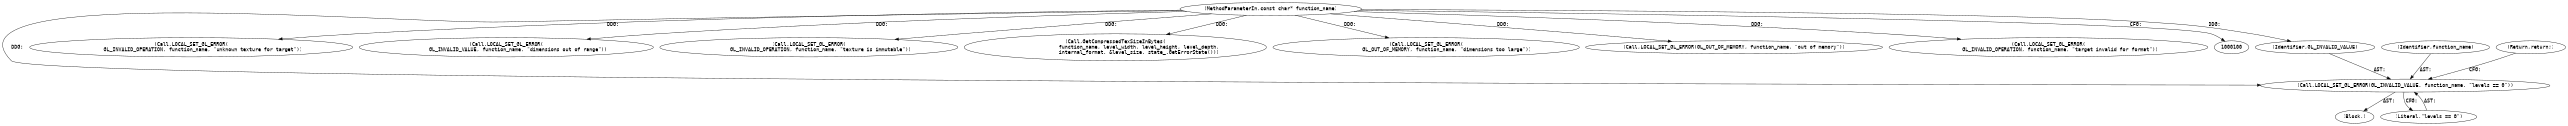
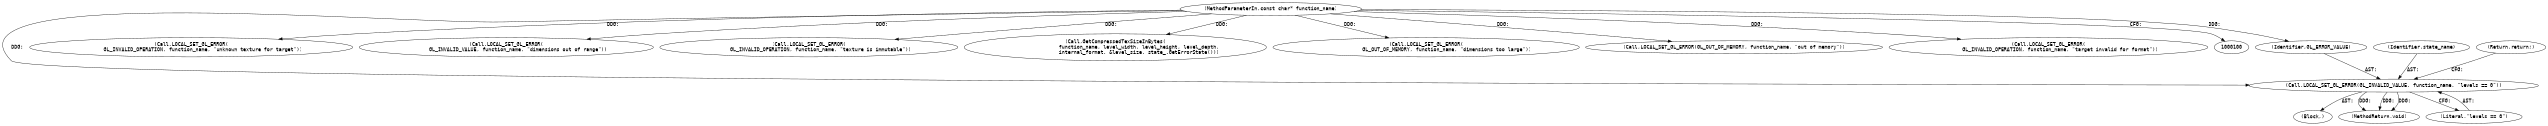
  digraph {
    fontname="DejaVu Sans Mono"
    node [fontname="DejaVu Sans Mono"]
    edge [fontname="DejaVu Sans Mono"]
    n1 [label="(Call,LOCAL_SET_GL_ERROR(GL_INVALID_VALUE, function_name, \"levels == 0\"))"]
    n2 [label="(Block,)"]
+   n3 [label="(MethodReturn,void)"]
    n4 [label="(Literal,\"levels == 0\")"]
    n5 [label="(MethodParameterIn,const char* function_name)"]
    n6 [label="(Call,LOCAL_SET_GL_ERROR(\n        GL_INVALID_OPERATION, function_name, \"unknown texture for target\"))"]
    n7 [label="(Call,LOCAL_SET_GL_ERROR(\n        GL_INVALID_VALUE, function_name, \"dimensions out of range\"))"]
    n8 [label="(Call,LOCAL_SET_GL_ERROR(\n        GL_INVALID_OPERATION, function_name, \"texture is immutable\"))"]
    n9 [label="(Call,GetCompressedTexSizeInBytes(\n                function_name, level_width, level_height, level_depth,\n                internal_format, &level_size, state_.GetErrorState()))"]
    n10 [label="(Call,LOCAL_SET_GL_ERROR(\n              GL_OUT_OF_MEMORY, function_name, \"dimensions too large\"))"]
    n11 [label="(Call,LOCAL_SET_GL_ERROR(GL_OUT_OF_MEMORY, function_name, \"out of memory\"))"]
    n12 [label="(Call,LOCAL_SET_GL_ERROR(\n        GL_INVALID_OPERATION, function_name, \"target invalid for format\"))"]
    1000100
-   n14 [label="(Identifier,GL_INVALID_VALUE)"]
-   n15 [label="(Identifier,function_name)"]
+   n14 [label="(Identifier,GL_ERROR_VALUE)"]
+   n15 [label="(Identifier,state_name)"]
    n16 [label="(Return,return;)"]
    n1 -> n2 [label="AST: "]
+   n1 -> n3 [label="DDG: "]
+   n1 -> n3 [label="DDG: "]
+   n1 -> n3 [label="DDG: "]
    n1 -> n4 [label="CFG: "]
    n4 -> n1 [label="AST: "]
    n5 -> n1 [label="DDG: "]
    n5 -> n6 [label="DDG: "]
    n5 -> n7 [label="DDG: "]
    n5 -> n8 [label="DDG: "]
    n5 -> n9 [label="DDG: "]
    n5 -> n10 [label="DDG: "]
    n5 -> n11 [label="DDG: "]
    n5 -> n12 [label="DDG: "]
    n5 -> 1000100 [label="CFG: "]
    n5 -> n14 [label="DDG: "]
    n14 -> n1 [label="AST: "]
    n15 -> n1 [label="AST: "]
    n16 -> n1 [label="CFG: "]
  }
